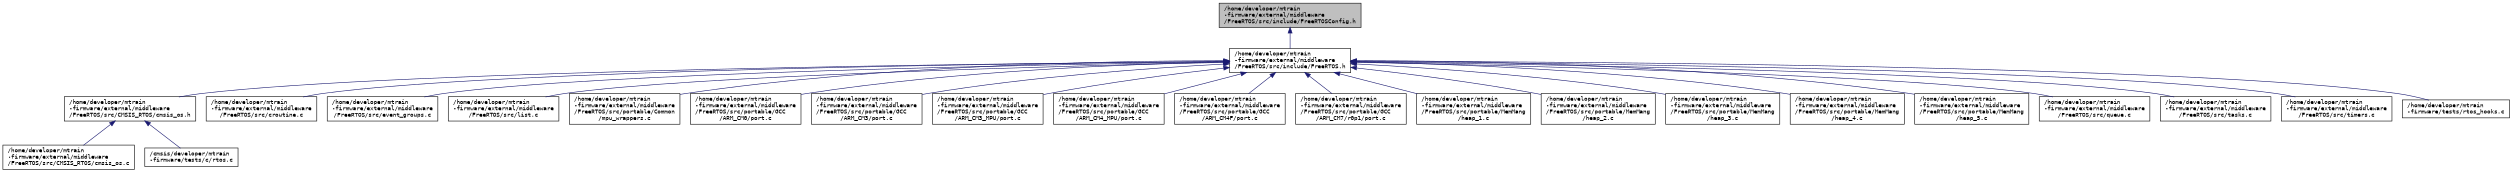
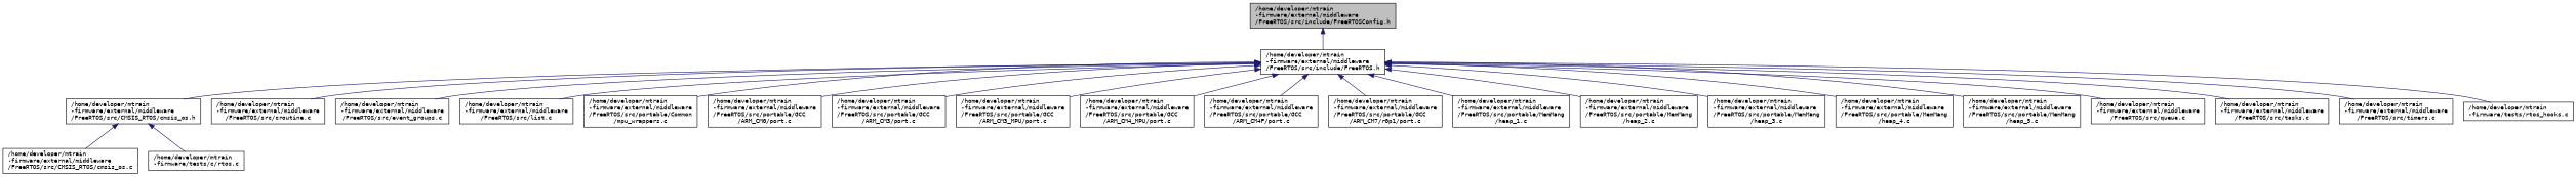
  digraph {
    fontname="DejaVu Sans Mono"
    node [color=black fillcolor=white fontname="DejaVu Sans Mono" fontsize=10 shape=record style=filled]
    edge [color=midnightblue dir=back fontname="DejaVu Sans Mono" fontsize=10 labelfontname=Helvetica labelfontsize=10 style=solid]
    n1 [fillcolor=grey75 fontcolor=black height=0.2 label="/home/developer/mtrain\l-firmware/external/middleware\l/FreeRTOS/src/include/FreeRTOSConfig.h" width=0.4]
    n2 [height=0.2 label="/home/developer/mtrain\l-firmware/external/middleware\l/FreeRTOS/src/include/FreeRTOS.h" width=0.4]
    n3 [height=0.2 label="/home/developer/mtrain\l-firmware/external/middleware\l/FreeRTOS/src/CMSIS_RTOS/cmsis_os.h" width=0.4]
    n4 [height=0.2 label="/home/developer/mtrain\l-firmware/external/middleware\l/FreeRTOS/src/croutine.c" width=0.4]
    n5 [height=0.2 label="/home/developer/mtrain\l-firmware/external/middleware\l/FreeRTOS/src/event_groups.c" width=0.4]
    n6 [height=0.2 label="/home/developer/mtrain\l-firmware/external/middleware\l/FreeRTOS/src/list.c" width=0.4]
    n7 [height=0.2 label="/home/developer/mtrain\l-firmware/external/middleware\l/FreeRTOS/src/portable/Common\l/mpu_wrappers.c" width=0.4]
    n8 [height=0.2 label="/home/developer/mtrain\l-firmware/external/middleware\l/FreeRTOS/src/portable/GCC\l/ARM_CM0/port.c" width=0.4]
    n9 [height=0.2 label="/home/developer/mtrain\l-firmware/external/middleware\l/FreeRTOS/src/portable/GCC\l/ARM_CM3/port.c" width=0.4]
    n10 [height=0.2 label="/home/developer/mtrain\l-firmware/external/middleware\l/FreeRTOS/src/portable/GCC\l/ARM_CM3_MPU/port.c" width=0.4]
    n11 [height=0.2 label="/home/developer/mtrain\l-firmware/external/middleware\l/FreeRTOS/src/portable/GCC\l/ARM_CM4_MPU/port.c" width=0.4]
    n12 [height=0.2 label="/home/developer/mtrain\l-firmware/external/middleware\l/FreeRTOS/src/portable/GCC\l/ARM_CM4F/port.c" width=0.4]
    n13 [height=0.2 label="/home/developer/mtrain\l-firmware/external/middleware\l/FreeRTOS/src/portable/GCC\l/ARM_CM7/r0p1/port.c" width=0.4]
    n14 [height=0.2 label="/home/developer/mtrain\l-firmware/external/middleware\l/FreeRTOS/src/portable/MemMang\l/heap_1.c" width=0.4]
    n15 [height=0.2 label="/home/developer/mtrain\l-firmware/external/middleware\l/FreeRTOS/src/portable/MemMang\l/heap_2.c" width=0.4]
    n16 [height=0.2 label="/home/developer/mtrain\l-firmware/external/middleware\l/FreeRTOS/src/portable/MemMang\l/heap_3.c" width=0.4]
    n17 [height=0.2 label="/home/developer/mtrain\l-firmware/external/middleware\l/FreeRTOS/src/portable/MemMang\l/heap_4.c" width=0.4]
    n18 [height=0.2 label="/home/developer/mtrain\l-firmware/external/middleware\l/FreeRTOS/src/portable/MemMang\l/heap_5.c" width=0.4]
    n19 [height=0.2 label="/home/developer/mtrain\l-firmware/external/middleware\l/FreeRTOS/src/queue.c" width=0.4]
    n20 [height=0.2 label="/home/developer/mtrain\l-firmware/external/middleware\l/FreeRTOS/src/tasks.c" width=0.4]
    n21 [height=0.2 label="/home/developer/mtrain\l-firmware/external/middleware\l/FreeRTOS/src/timers.c" width=0.4]
    n22 [height=0.2 label="/home/developer/mtrain\l-firmware/tests/rtos_hooks.c" width=0.4]
    n23 [height=0.2 label="/home/developer/mtrain\l-firmware/external/middleware\l/FreeRTOS/src/CMSIS_RTOS/cmsis_os.c" width=0.4]
-   n24 [height=0.2 label="/cmsis/developer/mtrain\l-firmware/tests/c/rtos.c" width=0.4]
+   n24 [height=0.2 label="/home/developer/mtrain\l-firmware/tests/c/rtos.c" width=0.4]
    n1 -> n2
    n2 -> n3
    n2 -> n4
    n2 -> n5
    n2 -> n6
    n2 -> n7
    n2 -> n8
    n2 -> n9
    n2 -> n10
    n2 -> n11
    n2 -> n12
    n2 -> n13
    n2 -> n14
    n2 -> n15
    n2 -> n16
    n2 -> n17
    n2 -> n18
    n2 -> n19
    n2 -> n20
    n2 -> n21
    n2 -> n22
    n3 -> n23
    n3 -> n24
  }
